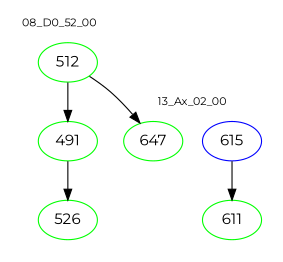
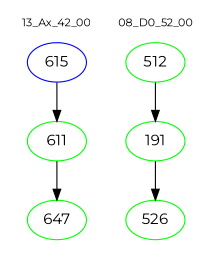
  digraph {
    fontname=Montserrat
    node [color=green fontname=Montserrat]
    edge [color=black fontname=Montserrat]
    n1 [color=blue label=615]
    n2 [label=611]
    n3 [label=647]
    n4 [label=512]
-   n5 [label=491]
+   n5 [label=191]
    n6 [label=526]
    subgraph cluster_1 {
      color=white
      fontsize=10
-     label="13_Ax_02_00"
+     label="13_Ax_42_00"
      n1
      n2
      n3
    }
    subgraph cluster_2 {
      color=white
      fontsize=10
      label="08_D0_52_00"
      n4
      n5
      n6
    }
    n1 -> n2
-   n4 -> n3
+   n2 -> n3
    n4 -> n5
    n5 -> n6
  }
